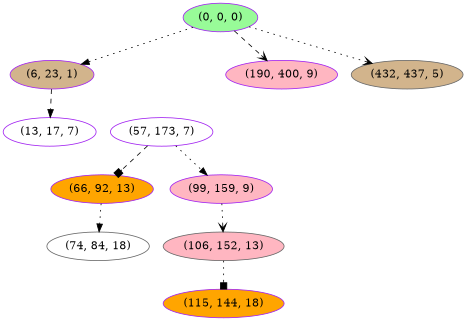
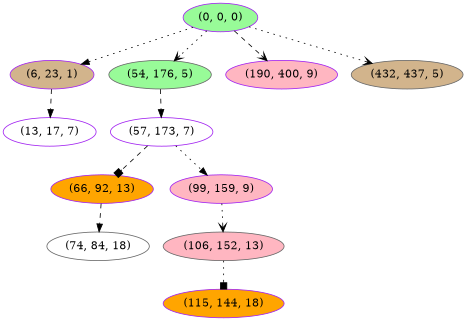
  digraph {
    node [color=purple fillcolor=lightpink style=filled]
    edge [arrowhead=normal style=dotted]
    "(0, 0, 0)" [fillcolor=palegreen]
    "(6, 23, 1)" [fillcolor=tan]
+   "(54, 176, 5)" [color=gray40 fillcolor=palegreen]
    "(190, 400, 9)"
    "(432, 437, 5)" [color=gray40 fillcolor=tan]
    "(13, 17, 7)" [fillcolor=white]
    "(57, 173, 7)" [fillcolor=white]
    "(66, 92, 13)" [fillcolor=orange]
    "(99, 159, 9)"
    "(74, 84, 18)" [color=gray40 fillcolor=white]
    "(106, 152, 13)" [color=gray40]
    "(115, 144, 18)" [fillcolor=orange]
    "(0, 0, 0)" -> "(6, 23, 1)"
+   "(0, 0, 0)" -> "(54, 176, 5)" [arrowhead=vee]
    "(0, 0, 0)" -> "(190, 400, 9)" [arrowhead=vee style=dashed]
    "(0, 0, 0)" -> "(432, 437, 5)" [arrowhead=vee]
    "(6, 23, 1)" -> "(13, 17, 7)" [style=dashed]
+   "(54, 176, 5)" -> "(57, 173, 7)" [style=dashed]
    "(57, 173, 7)" -> "(66, 92, 13)" [arrowhead=box style=dashed]
    "(57, 173, 7)" -> "(99, 159, 9)"
-   "(66, 92, 13)" -> "(74, 84, 18)"
+   "(66, 92, 13)" -> "(74, 84, 18)" [style=dashed]
    "(99, 159, 9)" -> "(106, 152, 13)" [arrowhead=vee]
    "(106, 152, 13)" -> "(115, 144, 18)" [arrowhead=box]
  }
